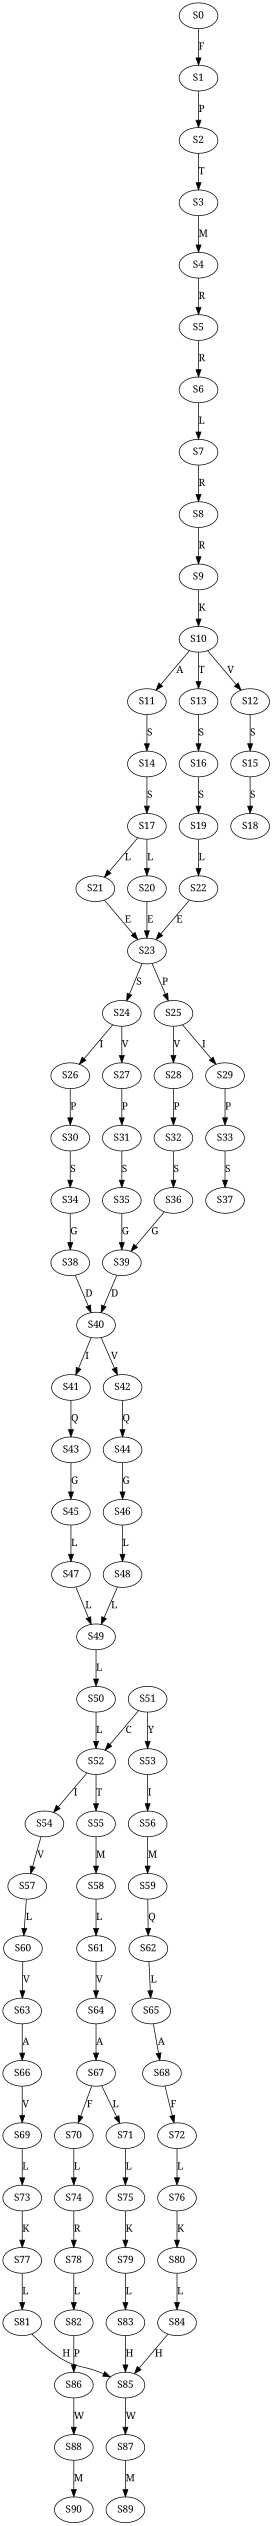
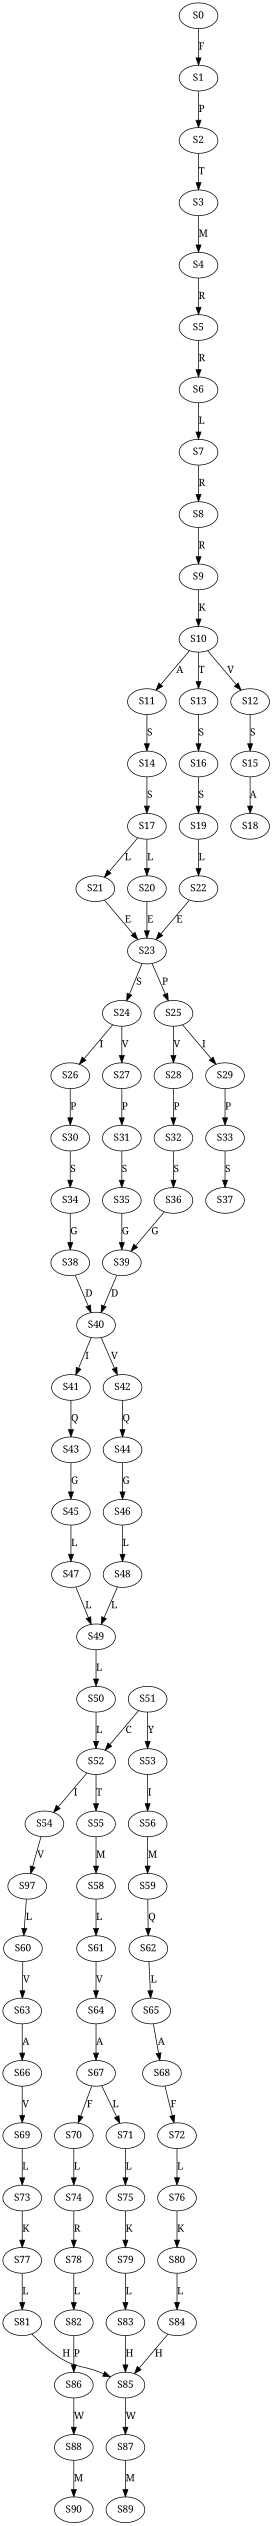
  strict digraph {
    fontname="Noto Serif"
    node [fontname="Noto Serif"]
    edge [fontname="Noto Serif"]
    S0
    S1
    S2
    S3
    S4
    S5
    S6
    S7
    S8
    S9
    S10
    S11
    S12
    S13
    S14
    S15
    S16
    S17
    S18
    S19
    S20
    S21
    S22
    S23
    S24
    S25
    S26
    S27
    S28
    S29
    S30
    S31
    S32
    S33
    S34
    S35
    S36
    S37
    S38
    S39
    S40
    S41
    S42
    S43
    S44
    S45
    S46
    S47
    S48
    S49
    S50
    S52
    S51
    S53
    S54
    S55
    S56
-   S57
+   S57 [label=S97]
    S58
    S59
    S60
    S61
    S62
    S63
    S64
    S65
    S66
    S67
    S68
    S69
    S70
    S71
    S72
    S73
    S74
    S75
    S76
    S77
    S78
    S79
    S80
    S81
    S82
    S83
    S84
    S85
    S86
    S87
    S88
    S89
    S90
    S0 -> S1 [label=F]
    S1 -> S2 [label=P]
    S2 -> S3 [label=T]
    S3 -> S4 [label=M]
    S4 -> S5 [label=R]
    S5 -> S6 [label=R]
    S6 -> S7 [label=L]
    S7 -> S8 [label=R]
    S8 -> S9 [label=R]
    S9 -> S10 [label=K]
    S10 -> S11 [label=A]
    S10 -> S12 [label=V]
    S10 -> S13 [label=T]
    S11 -> S14 [label=S]
    S12 -> S15 [label=S]
    S13 -> S16 [label=S]
    S14 -> S17 [label=S]
-   S15 -> S18 [label=S]
+   S15 -> S18 [label=A]
    S16 -> S19 [label=S]
    S17 -> S20 [label=L]
    S17 -> S21 [label=L]
    S19 -> S22 [label=L]
    S20 -> S23 [label=E]
    S21 -> S23 [label=E]
    S22 -> S23 [label=E]
    S23 -> S24 [label=S]
    S23 -> S25 [label=P]
    S24 -> S26 [label=I]
    S24 -> S27 [label=V]
    S25 -> S28 [label=V]
    S25 -> S29 [label=I]
    S26 -> S30 [label=P]
    S27 -> S31 [label=P]
    S28 -> S32 [label=P]
    S29 -> S33 [label=P]
    S30 -> S34 [label=S]
    S31 -> S35 [label=S]
    S32 -> S36 [label=S]
    S33 -> S37 [label=S]
    S34 -> S38 [label=G]
    S35 -> S39 [label=G]
    S36 -> S39 [label=G]
    S38 -> S40 [label=D]
    S39 -> S40 [label=D]
    S40 -> S41 [label=I]
    S40 -> S42 [label=V]
    S41 -> S43 [label=Q]
    S42 -> S44 [label=Q]
    S43 -> S45 [label=G]
    S44 -> S46 [label=G]
    S45 -> S47 [label=L]
    S46 -> S48 [label=L]
    S47 -> S49 [label=L]
    S48 -> S49 [label=L]
    S49 -> S50 [label=L]
    S50 -> S52 [label=L]
    S52 -> S54 [label=I]
    S52 -> S55 [label=T]
    S51 -> S52 [label=C]
    S51 -> S53 [label=Y]
    S53 -> S56 [label=I]
    S54 -> S57 [label=V]
    S55 -> S58 [label=M]
    S56 -> S59 [label=M]
    S57 -> S60 [label=L]
    S58 -> S61 [label=L]
    S59 -> S62 [label=Q]
    S60 -> S63 [label=V]
    S61 -> S64 [label=V]
    S62 -> S65 [label=L]
    S63 -> S66 [label=A]
    S64 -> S67 [label=A]
    S65 -> S68 [label=A]
    S66 -> S69 [label=V]
    S67 -> S70 [label=F]
    S67 -> S71 [label=L]
    S68 -> S72 [label=F]
    S69 -> S73 [label=L]
    S70 -> S74 [label=L]
    S71 -> S75 [label=L]
    S72 -> S76 [label=L]
    S73 -> S77 [label=K]
    S74 -> S78 [label=R]
    S75 -> S79 [label=K]
    S76 -> S80 [label=K]
    S77 -> S81 [label=L]
    S78 -> S82 [label=L]
    S79 -> S83 [label=L]
    S80 -> S84 [label=L]
    S81 -> S85 [label=H]
    S82 -> S86 [label=P]
    S83 -> S85 [label=H]
    S84 -> S85 [label=H]
    S85 -> S87 [label=W]
    S86 -> S88 [label=W]
    S87 -> S89 [label=M]
    S88 -> S90 [label=M]
  }
